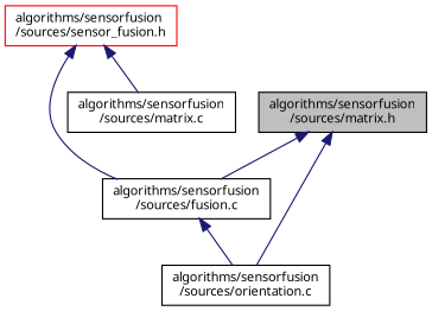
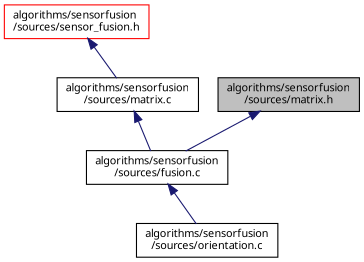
  digraph {
    fontname="Noto Sans"
    node [color=black fillcolor=white fontname="Noto Sans" fontsize=10 shape=record style=filled]
    edge [color=midnightblue dir=back fontname="Noto Sans" fontsize=10 labelfontname=Helvetica labelfontsize=10 style=solid]
    n1 [fillcolor=grey75 fontcolor=black height=0.2 label="algorithms/sensorfusion\l/sources/matrix.h" width=0.4]
    n2 [height=0.2 label="algorithms/sensorfusion\l/sources/fusion.c" width=0.4]
    n3 [height=0.2 label="algorithms/sensorfusion\l/sources/orientation.c" width=0.4]
    n4 [color=red height=0.2 label="algorithms/sensorfusion\l/sources/sensor_fusion.h" width=0.4]
    n5 [height=0.2 label="algorithms/sensorfusion\l/sources/matrix.c" width=0.4]
    n1 -> n2
-   n1 -> n3
    n2 -> n3
-   n4 -> n2
+   n5 -> n2
    n4 -> n5
  }
